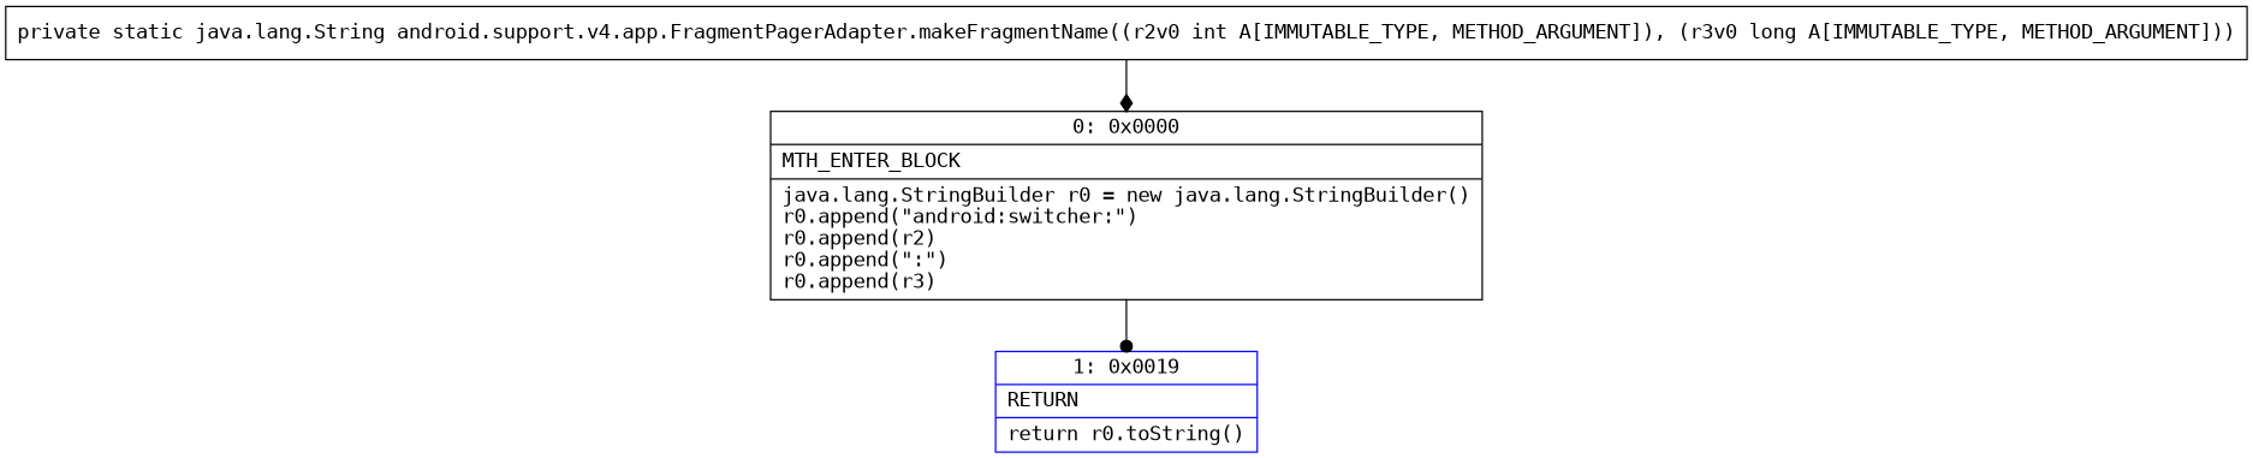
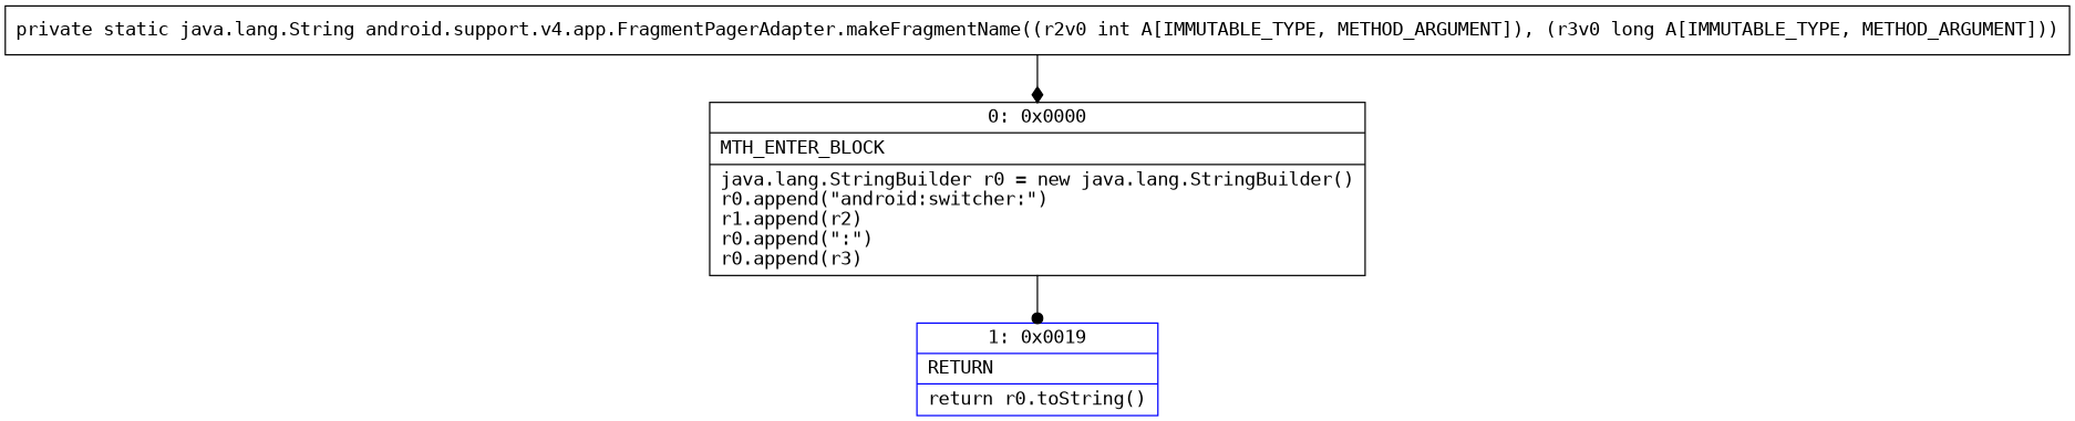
  digraph {
    fontname="DejaVu Sans Mono"
    node [shape=record color=black fontname="DejaVu Sans Mono"]
    edge [color=black fontname="DejaVu Sans Mono"]
-   n1 [label="{0\:\ 0x0000|MTH_ENTER_BLOCK\l|java.lang.StringBuilder r0 = new java.lang.StringBuilder()\lr0.append(\"android:switcher:\")\lr0.append(r2)\lr0.append(\":\")\lr0.append(r3)\l}"]
+   n1 [label="{0\:\ 0x0000|MTH_ENTER_BLOCK\l|java.lang.StringBuilder r0 = new java.lang.StringBuilder()\lr0.append(\"android:switcher:\")\lr1.append(r2)\lr0.append(\":\")\lr0.append(r3)\l}"]
    n2 [label="{1\:\ 0x0019|RETURN\l|return r0.toString()\l}" color=blue]
    n3 [label="{private static java.lang.String android.support.v4.app.FragmentPagerAdapter.makeFragmentName((r2v0 int A[IMMUTABLE_TYPE, METHOD_ARGUMENT]), (r3v0 long A[IMMUTABLE_TYPE, METHOD_ARGUMENT])) }"]
    n1 -> n2 [arrowhead=dot]
    n3 -> n1 [arrowhead=diamond]
  }
